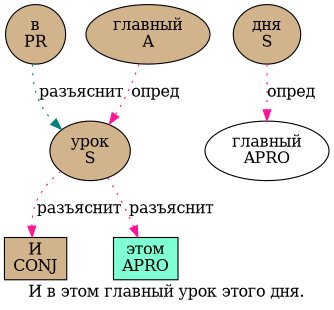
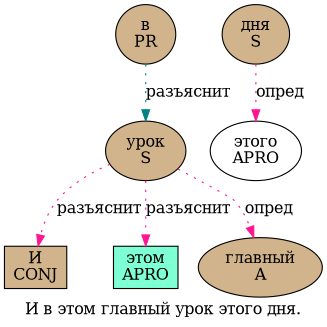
  digraph {
    label="И в этом главный урок этого дня."
    node [fillcolor=tan penwidth=1 shape=ellipse style=filled]
    edge [color=deeppink style=dotted]
    n1 [label="И\nCONJ" shape=box]
    n2 [label="в\nPR"]
    n3 [label="урок\nS"]
    n4 [fillcolor=aquamarine label="этом\nAPRO" shape=box]
    n5 [label="главный\nA"]
    n6 [label="дня\nS"]
-   n7 [fillcolor=white label="главный\nAPRO"]
+   n7 [fillcolor=white label="этого\nAPRO"]
    n2 -> n3 [color=teal label="разъяснит"]
    n3 -> n1 [label="разъяснит"]
    n3 -> n4 [label="разъяснит"]
-   n5 -> n3 [label="опред"]
+   n3 -> n5 [label="опред"]
    n6 -> n7 [label="опред"]
  }
